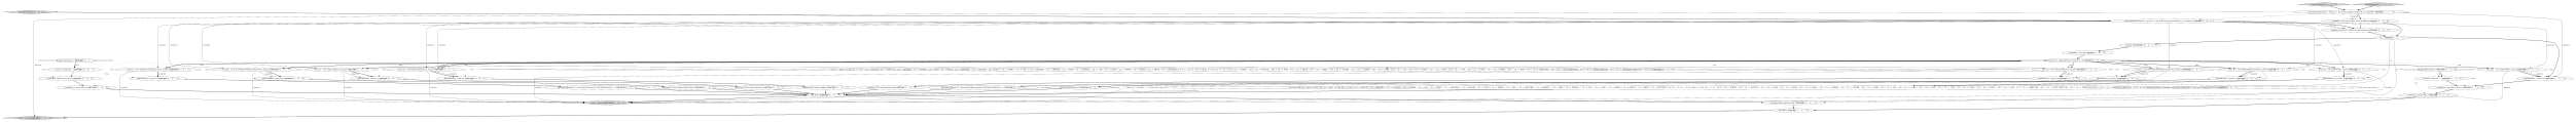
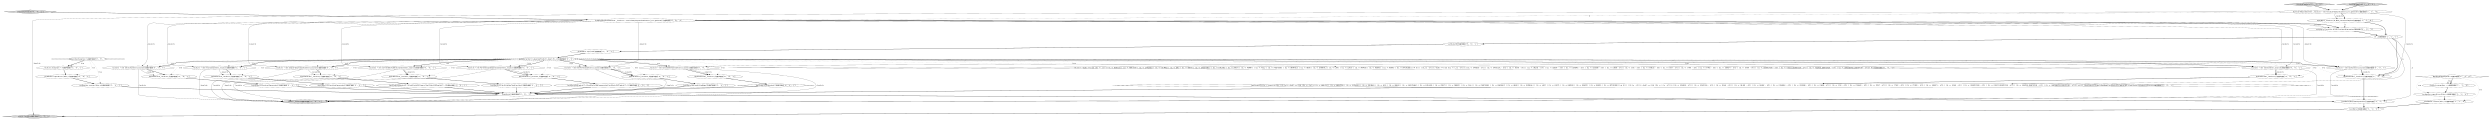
  digraph {
    fontname="JetBrains Mono"
    node [fillcolor=white fontname="JetBrains Mono" shape=ellipse style=filled]
    edge [fontname="JetBrains Mono" style=bold]
    n1 [fillcolor=lightgray label="functionTemplate['0', '1', '0']" shape=diamond]
    n2 [label="FunctionTemplateContext _localctx = new FunctionTemplateContext(_ctx,getState())@@@3@@@['1', '1', '0']"]
    n3 [fillcolor=lightgray label="return _localctx@@@57@@@['1', '1', '0']" shape=diamond]
    n4 [label="enterOuterAlt(_localctx,1)@@@11@@@['1', '1', '1']"]
    n5 [label="PrimaryExpressionContext _localctx = new PrimaryExpressionContext(_ctx,getState())@@@3@@@['0', '0', '1']"]
    n6 [label="enterRule(_localctx,76,RULE_functionTemplate)@@@4@@@['1', '1', '0']"]
    n7 [label="{exitRule()}@@@54@@@['1', '1', '0']"]
    n8 [label="_localctx = new CurrentDateTimeFunctionContext(_localctx)@@@24@@@['0', '0', '1']"]
    n9 [fillcolor=lightgray label="return _localctx@@@101@@@['0', '0', '1']"]
    n10 [label="enterOuterAlt(_localctx,3)@@@25@@@['0', '0', '1']"]
    n11 [label="{setState(571)builtinDateTimeFunction()}@@@26@@@['0', '0', '1']"]
    n12 [label="_localctx = new ExtractContext(_localctx)@@@17@@@['0', '0', '1']"]
    n13 [label="enterOuterAlt(_localctx,2)@@@18@@@['0', '0', '1']"]
    n14 [label="{setState(570)extractExpression()}@@@19@@@['0', '0', '1']"]
    n15 [label="{exitRule()}@@@98@@@['0', '0', '1']"]
    n16 [label="{setState(569)castExpression()}@@@12@@@['1', '1', '1']"]
    n17 [label="int _la@@@5@@@['1', '1', '1']"]
    n18 [label="setState(589)@@@7@@@['0', '0', '1']"]
    n19 [label="{setState(576)_la = _input.LA(1)if ((((_la) & ~0x3f) == 0 && ((1L << _la) & ((1L << ANALYZE) | (1L << ANALYZED) | (1L << CATALOGS) | (1L << COLUMNS) | (1L << DAY) | (1L << DEBUG) | (1L << EXECUTABLE) | (1L << EXPLAIN) | (1L << FIRST) | (1L << FORMAT) | (1L << FULL) | (1L << FUNCTIONS) | (1L << GRAPHVIZ) | (1L << HOUR) | (1L << INTERVAL) | (1L << LAST) | (1L << LIMIT) | (1L << MAPPED) | (1L << MINUTE) | (1L << MONTH) | (1L << OPTIMIZED))) != 0) || ((((_la - 67)) & ~0x3f) == 0 && ((1L << (_la - 67)) & ((1L << (PARSED - 67)) | (1L << (PHYSICAL - 67)) | (1L << (PLAN - 67)) | (1L << (RLIKE - 67)) | (1L << (QUERY - 67)) | (1L << (SCHEMAS - 67)) | (1L << (SECOND - 67)) | (1L << (SHOW - 67)) | (1L << (SYS - 67)) | (1L << (TABLES - 67)) | (1L << (TEXT - 67)) | (1L << (TYPE - 67)) | (1L << (TYPES - 67)) | (1L << (VERIFY - 67)) | (1L << (YEAR - 67)) | (1L << (IDENTIFIER - 67)) | (1L << (DIGIT_IDENTIFIER - 67)) | (1L << (QUOTED_IDENTIFIER - 67)) | (1L << (BACKQUOTED_IDENTIFIER - 67)))) != 0)) {{setState(573)qualifiedName()setState(574)match(DOT)}}setState(578)match(ASTERISK)}@@@40@@@['0', '0', '1']"]
    n20 [label="_errHandler.sync(this)@@@8@@@['0', '0', '1']"]
    n21 [fillcolor=lightgray label="primaryExpression['0', '0', '1']" shape=diamond]
    n22 [label="_localctx = new CastContext(_localctx)@@@10@@@['0', '0', '1']"]
    n23 [label="_localctx = new DereferenceContext(_localctx)@@@73@@@['0', '0', '1']"]
    n24 [label="enterRule(_localctx,60,RULE_primaryExpression)@@@4@@@['0', '0', '1']"]
    n25 [label="_localctx = new FunctionContext(_localctx)@@@55@@@['0', '0', '1']"]
    n26 [label="_localctx = new ParenthesizedExpressionContext(_localctx)@@@80@@@['0', '0', '1']"]
    n27 [label="_localctx = new ConstantDefaultContext(_localctx)@@@31@@@['0', '0', '1']"]
    n28 [label="_localctx = new StarContext(_localctx)@@@38@@@['0', '0', '1']"]
    n29 [label="_localctx = new SubqueryExpressionContext(_localctx)@@@62@@@['0', '0', '1']"]
    n30 [fillcolor=lightgray label="functionTemplate['1', '0', '0']" shape=diamond]
    n31 [label="_localctx.exception = re@@@94@@@['0', '0', '1']"]
    n32 [label="_errHandler.reportError(this,re)@@@95@@@['0', '0', '1']"]
    n33 [label="_errHandler.recover(this,re)@@@96@@@['0', '0', '1']"]
    n34 [label="{setState(579)functionExpression()}@@@57@@@['0', '0', '1']"]
    n35 [label="enterOuterAlt(_localctx,7)@@@63@@@['0', '0', '1']"]
    n36 [label="{setState(580)match(T__0)setState(581)query()setState(582)match(T__1)}@@@64@@@['0', '0', '1']"]
    n37 [label="enterOuterAlt(_localctx,8)@@@74@@@['0', '0', '1']"]
    n38 [label="{setState(584)qualifiedName()}@@@75@@@['0', '0', '1']"]
    n39 [label="enterOuterAlt(_localctx,4)@@@32@@@['0', '0', '1']"]
    n40 [label="{setState(572)constant()}@@@33@@@['0', '0', '1']" shape=diamond]
    n41 [label="getInterpreter().adaptivePredict(_input,79,_ctx)@@@9@@@['0', '0', '1']" shape=diamond]
    n42 [label="enterOuterAlt(_localctx,6)@@@56@@@['0', '0', '1']"]
    n43 [label="RecognitionException re@@@93@@@['0', '0', '1']" shape=diamond]
    n44 [label="{setState(585)match(T__0)setState(586)expression()setState(587)match(T__1)}@@@82@@@['0', '0', '1']"]
    n45 [label="enterOuterAlt(_localctx,9)@@@81@@@['0', '0', '1']"]
    n46 [label="(((_la) & ~0x3f) == 0 && ((1L << _la) & ((1L << ANALYZE) | (1L << ANALYZED) | (1L << CATALOGS) | (1L << COLUMNS) | (1L << DAY) | (1L << DEBUG) | (1L << EXECUTABLE) | (1L << EXPLAIN) | (1L << FIRST) | (1L << FORMAT) | (1L << FULL) | (1L << FUNCTIONS) | (1L << GRAPHVIZ) | (1L << HOUR) | (1L << INTERVAL) | (1L << LAST) | (1L << LIMIT) | (1L << MAPPED) | (1L << MINUTE) | (1L << MONTH) | (1L << OPTIMIZED))) != 0) || ((((_la - 67)) & ~0x3f) == 0 && ((1L << (_la - 67)) & ((1L << (PARSED - 67)) | (1L << (PHYSICAL - 67)) | (1L << (PLAN - 67)) | (1L << (RLIKE - 67)) | (1L << (QUERY - 67)) | (1L << (SCHEMAS - 67)) | (1L << (SECOND - 67)) | (1L << (SHOW - 67)) | (1L << (SYS - 67)) | (1L << (TABLES - 67)) | (1L << (TEXT - 67)) | (1L << (TYPE - 67)) | (1L << (TYPES - 67)) | (1L << (VERIFY - 67)) | (1L << (YEAR - 67)) | (1L << (IDENTIFIER - 67)) | (1L << (DIGIT_IDENTIFIER - 67)) | (1L << (QUOTED_IDENTIFIER - 67)) | (1L << (BACKQUOTED_IDENTIFIER - 67)))) != 0)@@@43@@@['0', '0', '1']" shape=diamond]
    n47 [label="enterOuterAlt(_localctx,5)@@@39@@@['0', '0', '1']"]
    n48 [label="_localctx.exception = re@@@50@@@['1', '1', '0']"]
    n49 [label="_errHandler.reportError(this,re)@@@51@@@['1', '1', '0']"]
    n50 [label="_errHandler.recover(this,re)@@@52@@@['1', '1', '0']"]
    n51 [label="RecognitionException re@@@49@@@['1', '1', '0']" shape=diamond]
    n1 -> n2
    n2 -> n3 [label=_localctx style=solid]
    n2 -> n4 [label=_localctx style=solid]
    n2 -> n5 [label=0 style=dashed]
    n2 -> n6
    n2 -> n6 [label=_localctx style=solid]
-   n4 -> n49
+   n4 -> n16
    n5 -> n8 [label=_localctx style=solid]
    n5 -> n12 [label=_localctx style=solid]
    n5 -> n22 [label=_localctx style=solid]
    n5 -> n23 [label=_localctx style=solid]
    n5 -> n24
    n5 -> n24 [label=_localctx style=solid]
    n5 -> n25 [label=_localctx style=solid]
    n5 -> n26 [label=_localctx style=solid]
    n5 -> n27 [label=_localctx style=solid]
    n5 -> n28 [label=_localctx style=solid]
    n5 -> n29 [label=_localctx style=solid]
    n6 -> n17
    n6 -> n24 [label=0 style=dashed]
    n7 -> n3
    n8 -> n9 [label=_localctx style=solid]
    n8 -> n10 [label=_localctx style=solid]
    n8 -> n10
    n10 -> n11
    n11 -> n15
    n12 -> n9 [label=_localctx style=solid]
    n12 -> n13
    n12 -> n13 [label=_localctx style=solid]
    n13 -> n14
    n14 -> n15
    n15 -> n9
    n15 -> n16
    n16 -> n7
    n17 -> n4
    n17 -> n16 [label=_la style=solid]
    n17 -> n18
    n17 -> n19 [label=_la style=solid]
    n18 -> n20
    n19 -> n15
    n20 -> n41
    n21 -> n5
    n22 -> n4
    n22 -> n4 [label=_localctx style=solid]
    n22 -> n9 [label=_localctx style=solid]
    n23 -> n9 [label=_localctx style=solid]
    n23 -> n37
    n23 -> n37 [label=_localctx style=solid]
    n24 -> n17
    n25 -> n9 [label=_localctx style=solid]
    n25 -> n42
    n25 -> n42 [label=_localctx style=solid]
    n26 -> n9 [label=_localctx style=solid]
    n26 -> n45 [label=_localctx style=solid]
    n26 -> n45
    n27 -> n9 [label=_localctx style=solid]
    n27 -> n39
    n27 -> n39 [label=_localctx style=solid]
    n28 -> n9 [label=_localctx style=solid]
    n28 -> n47 [label=_localctx style=solid]
    n28 -> n47
    n29 -> n9 [label=_localctx style=solid]
    n29 -> n35 [label=_localctx style=solid]
    n29 -> n35
    n30 -> n2
    n31 -> n32
    n32 -> n33
    n33 -> n15
    n34 -> n15
    n35 -> n36
    n36 -> n15
    n37 -> n38
    n38 -> n15
    n39 -> n40
    n40 -> n15
    n41 -> n4 [label=true style=dotted]
    n41 -> n8
    n41 -> n8 [label=true style=dotted]
    n41 -> n10 [label=true style=dotted]
    n41 -> n12 [label=true style=dotted]
    n41 -> n12
    n41 -> n13 [label=true style=dotted]
    n41 -> n22 [label=true style=dotted]
    n41 -> n22
    n41 -> n23
    n41 -> n23 [label=true style=dotted]
    n41 -> n25 [label=true style=dotted]
    n41 -> n25
    n41 -> n26 [label=true style=dotted]
    n41 -> n26
    n41 -> n27
    n41 -> n27 [label=true style=dotted]
    n41 -> n28
    n41 -> n28 [label=true style=dotted]
    n41 -> n29 [label=true style=dotted]
    n41 -> n29
    n41 -> n35 [label=true style=dotted]
    n41 -> n37 [label=true style=dotted]
    n41 -> n39 [label=true style=dotted]
    n41 -> n42 [label=true style=dotted]
    n41 -> n45 [label=true style=dotted]
    n41 -> n46 [label=true style=dotted]
    n41 -> n47 [label=true style=dotted]
    n42 -> n34
    n43 -> n31
    n43 -> n31 [label=true style=dotted]
    n43 -> n32 [label=true style=dotted]
    n43 -> n33 [label=true style=dotted]
    n44 -> n15
    n45 -> n44
    n47 -> n19
    n48 -> n49
    n49 -> n50
    n50 -> n7
    n51 -> n48 [label=true style=dotted]
    n51 -> n48
    n51 -> n49 [label=true style=dotted]
    n51 -> n50 [label=true style=dotted]
  }
